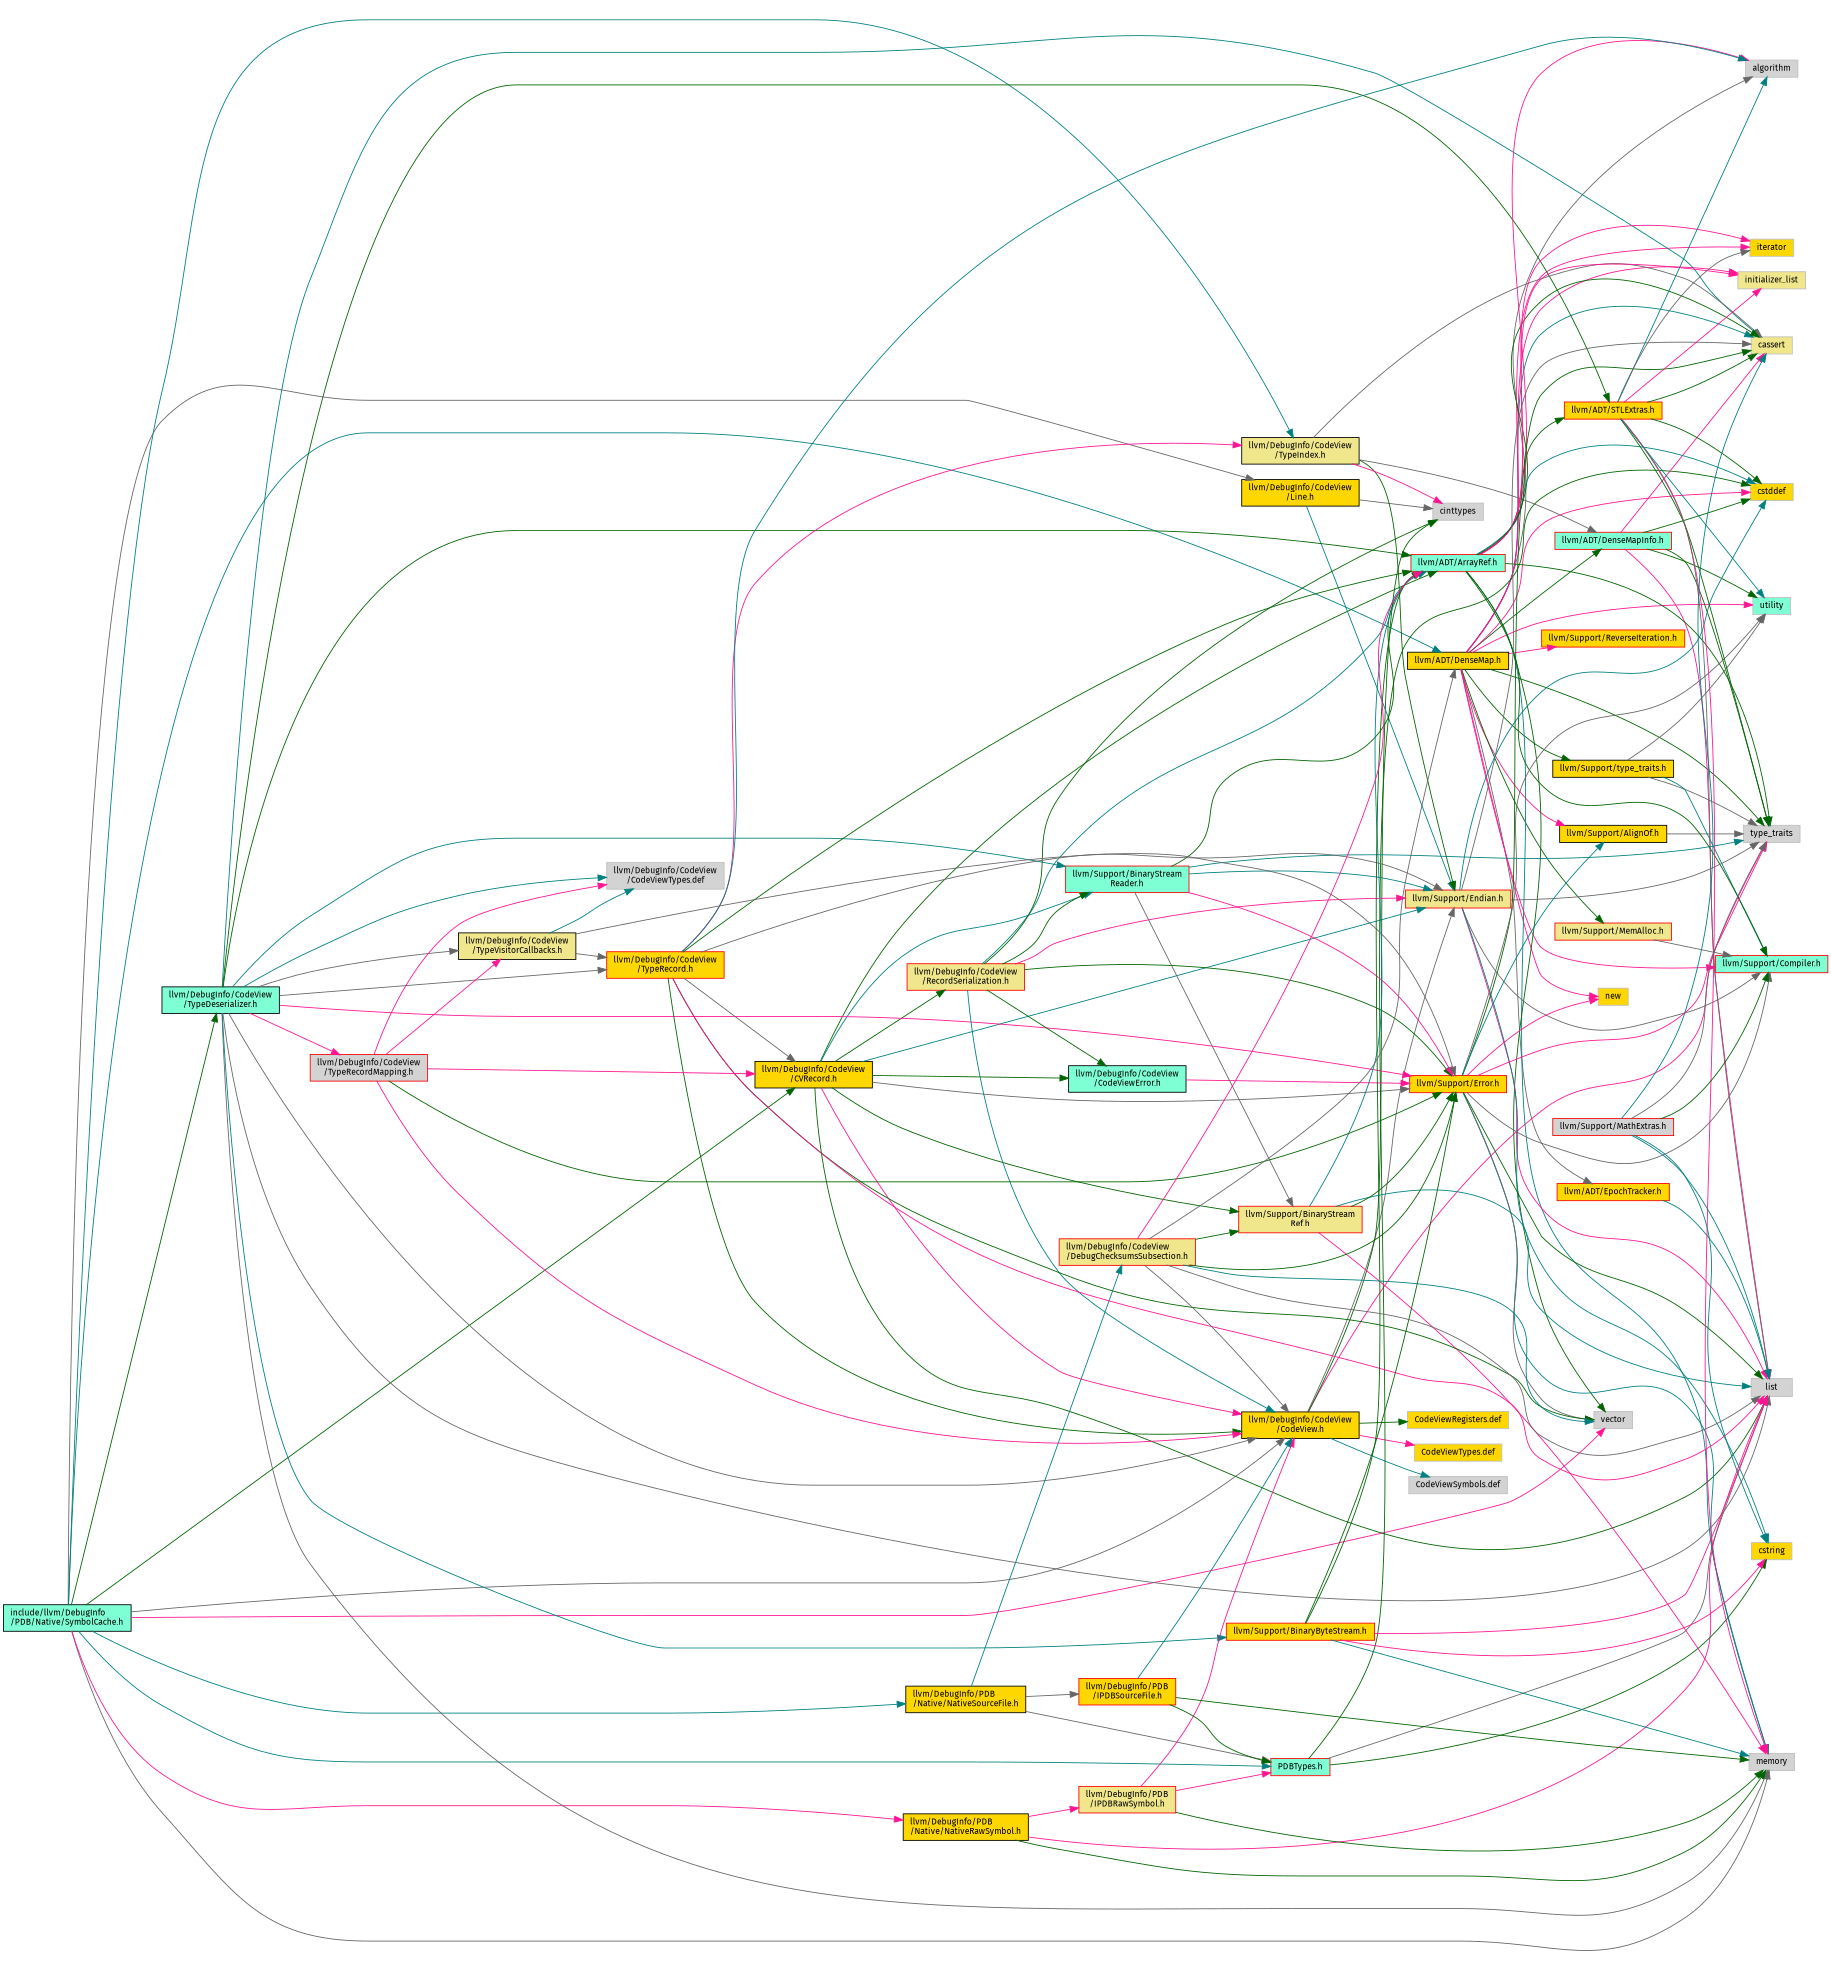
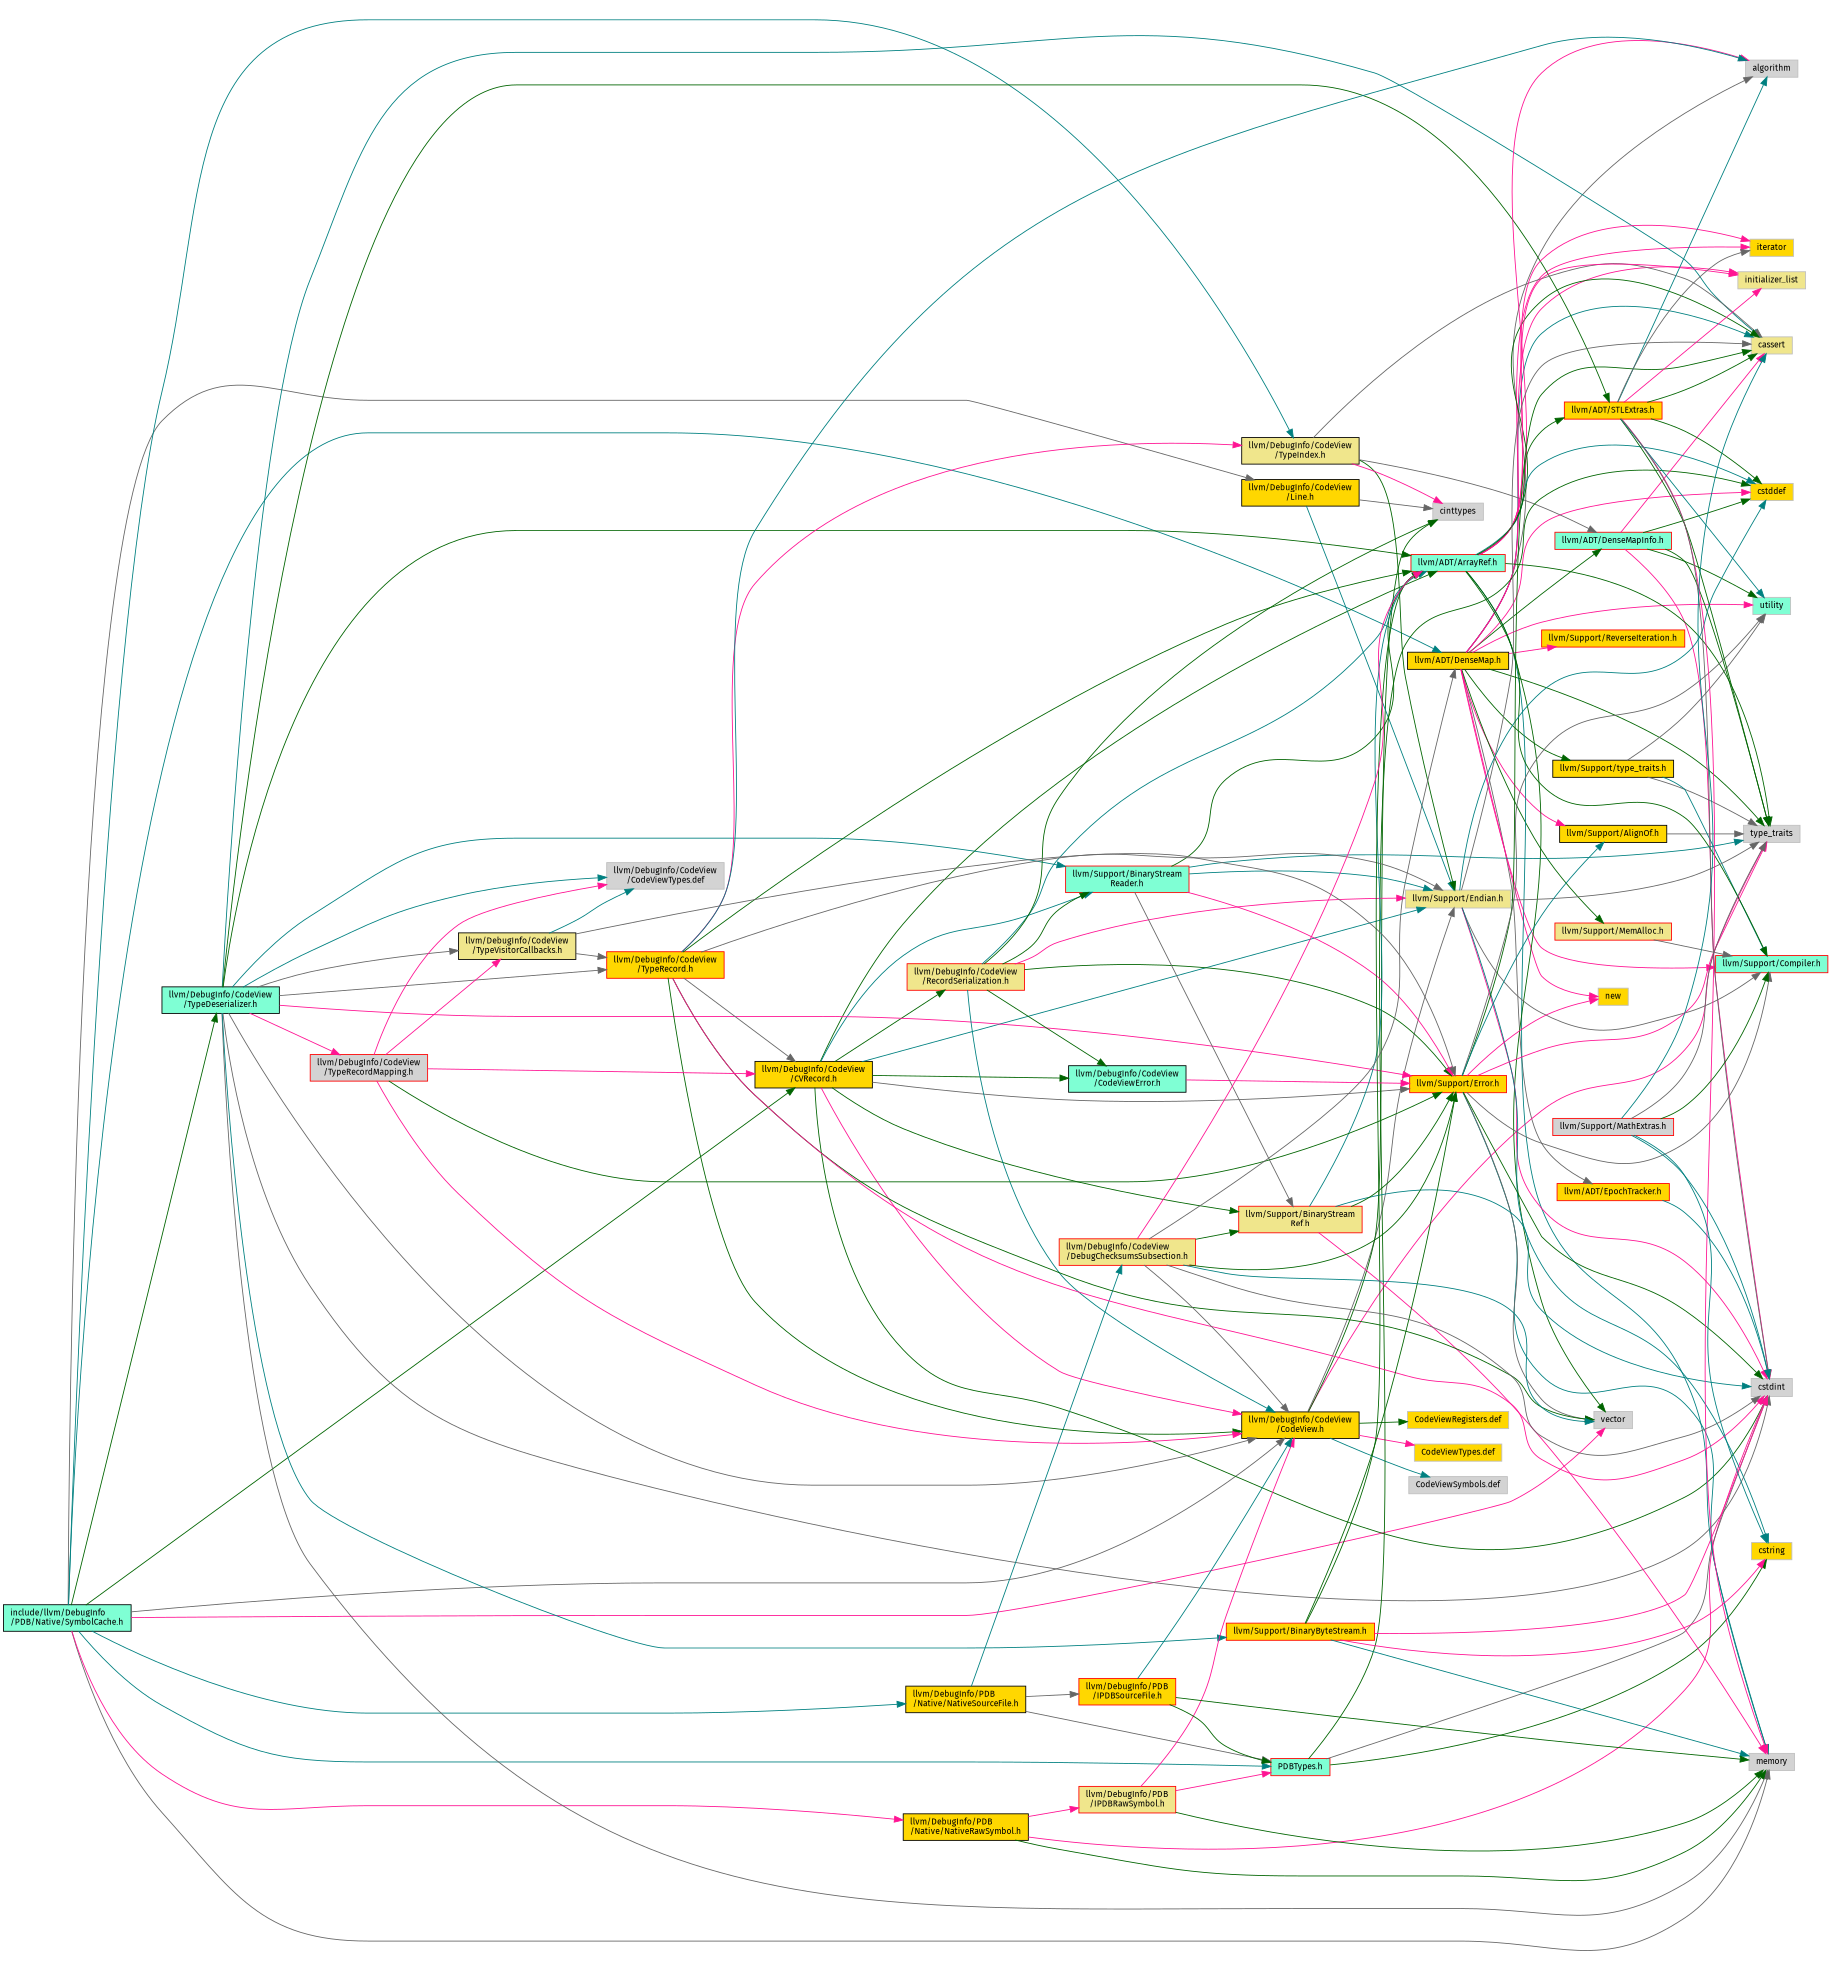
  digraph {
    fontname="Fira Sans"
    rankdir=LR
    node [color=red fillcolor=gold fontname="Fira Sans" fontsize=10 shape=record style=filled]
    edge [color=darkgreen fontname="Fira Sans" fontsize=10 labelfontname=Helvetica labelfontsize=10 style=solid]
    n1 [color=black fillcolor=aquamarine fontcolor=black height=0.2 label="include/llvm/DebugInfo\l/PDB/Native/SymbolCache.h" width=0.4]
    n2 [color=black height=0.2 label="llvm/ADT/DenseMap.h" width=0.4]
    n3 [color=black height=0.2 label="llvm/DebugInfo/CodeView\l/CVRecord.h" width=0.4]
    n4 [color=grey75 fillcolor=lightgrey height=0.2 label=memory width=0.4]
    n5 [color=grey75 fillcolor=lightgrey height=0.2 label=vector width=0.4]
    n6 [color=black height=0.2 label="llvm/DebugInfo/CodeView\l/CodeView.h" width=0.4]
    n7 [color=black height=0.2 label="llvm/DebugInfo/CodeView\l/Line.h" width=0.4]
    n8 [color=black fillcolor=aquamarine height=0.2 label="llvm/DebugInfo/CodeView\l/TypeDeserializer.h" width=0.4]
    n9 [color=black fillcolor=khaki height=0.2 label="llvm/DebugInfo/CodeView\l/TypeIndex.h" width=0.4]
    n10 [color=black height=0.2 label="llvm/DebugInfo/PDB\l/Native/NativeRawSymbol.h" width=0.4]
    n11 [fillcolor=aquamarine height=0.2 label="PDBTypes.h" width=0.4]
    n12 [color=black height=0.2 label="llvm/DebugInfo/PDB\l/Native/NativeSourceFile.h" width=0.4]
    n13 [fillcolor=aquamarine height=0.2 label="llvm/ADT/DenseMapInfo.h" width=0.4]
    n14 [color=grey75 fillcolor=khaki height=0.2 label=cassert width=0.4]
    n15 [color=grey75 height=0.2 label=cstddef width=0.4]
    n16 [color=grey75 fillcolor=lightgrey height=0.2 label=type_traits width=0.4]
    n17 [color=grey75 fillcolor=aquamarine height=0.2 label=utility width=0.4]
    n18 [height=0.2 label="llvm/ADT/EpochTracker.h" width=0.4]
    n19 [color=black height=0.2 label="llvm/Support/AlignOf.h" width=0.4]
    n20 [fillcolor=aquamarine height=0.2 label="llvm/Support/Compiler.h" width=0.4]
    n21 [fillcolor=khaki height=0.2 label="llvm/Support/MemAlloc.h" width=0.4]
    n22 [height=0.2 label="llvm/Support/ReverseIteration.h" width=0.4]
    n23 [color=black height=0.2 label="llvm/Support/type_traits.h" width=0.4]
    n24 [color=grey75 fillcolor=lightgrey height=0.2 label=algorithm width=0.4]
    n25 [color=grey75 fillcolor=khaki height=0.2 label=initializer_list width=0.4]
    n26 [color=grey75 height=0.2 label=iterator width=0.4]
    n27 [color=grey75 height=0.2 label=new width=0.4]
-   n28 [color=grey75 fillcolor=lightgrey height=0.2 label=list width=0.4]
+   n28 [color=grey75 fillcolor=lightgrey height=0.2 label=cstdint width=0.4]
    n29 [fillcolor=aquamarine height=0.2 label="llvm/ADT/ArrayRef.h" width=0.4]
-   n30 [fillcolor=khaki height=0.2 label="llvm/Support/Endian.h" width=0.4]
+   n30 [color=grey75 fillcolor=khaki height=0.2 label="llvm/Support/Endian.h" width=0.4]
    n31 [color=black fillcolor=aquamarine height=0.2 label="llvm/DebugInfo/CodeView\l/CodeViewError.h" width=0.4]
    n32 [height=0.2 label="llvm/Support/Error.h" width=0.4]
    n33 [fillcolor=khaki height=0.2 label="llvm/DebugInfo/CodeView\l/RecordSerialization.h" width=0.4]
    n34 [fillcolor=aquamarine height=0.2 label="llvm/Support/BinaryStream\lReader.h" width=0.4]
    n35 [fillcolor=khaki height=0.2 label="llvm/Support/BinaryStream\lRef.h" width=0.4]
    n36 [color=grey75 fillcolor=lightgrey height=0.2 label=cinttypes width=0.4]
    n37 [color=grey75 height=0.2 label="CodeViewTypes.def" width=0.4]
    n38 [color=grey75 fillcolor=lightgrey height=0.2 label="CodeViewSymbols.def" width=0.4]
    n39 [color=grey75 height=0.2 label="CodeViewRegisters.def" width=0.4]
    n40 [height=0.2 label="llvm/ADT/STLExtras.h" width=0.4]
    n41 [height=0.2 label="llvm/DebugInfo/CodeView\l/TypeRecord.h" width=0.4]
    n42 [fillcolor=lightgrey height=0.2 label="llvm/DebugInfo/CodeView\l/TypeRecordMapping.h" width=0.4]
    n43 [color=black fillcolor=khaki height=0.2 label="llvm/DebugInfo/CodeView\l/TypeVisitorCallbacks.h" width=0.4]
    n44 [color=grey75 fillcolor=lightgrey height=0.2 label="llvm/DebugInfo/CodeView\l/CodeViewTypes.def" width=0.4]
    n45 [height=0.2 label="llvm/Support/BinaryByteStream.h" width=0.4]
    n46 [fillcolor=khaki height=0.2 label="llvm/DebugInfo/PDB\l/IPDBRawSymbol.h" width=0.4]
    n47 [color=grey75 height=0.2 label=cstring width=0.4]
    n48 [fillcolor=khaki height=0.2 label="llvm/DebugInfo/CodeView\l/DebugChecksumsSubsection.h" width=0.4]
    n49 [height=0.2 label="llvm/DebugInfo/PDB\l/IPDBSourceFile.h" width=0.4]
    n50 [fillcolor=lightgrey height=0.2 label="llvm/Support/MathExtras.h" width=0.4]
    n1 -> n2 [color=teal]
    n1 -> n3
    n1 -> n4 [color=gray40]
    n1 -> n5 [color=deeppink]
    n1 -> n6 [color=gray40]
    n1 -> n7 [color=gray40]
    n1 -> n8
    n1 -> n9 [color=teal]
    n1 -> n10 [color=deeppink]
    n1 -> n11 [color=teal]
    n1 -> n12 [color=teal]
    n2 -> n13
    n2 -> n14 [color=teal]
    n2 -> n15 [color=deeppink]
    n2 -> n16
    n2 -> n17 [color=deeppink]
    n2 -> n18 [color=gray40]
    n2 -> n19 [color=deeppink]
    n2 -> n20 [color=deeppink]
    n2 -> n21
    n2 -> n22 [color=deeppink]
    n2 -> n23
    n2 -> n24 [color=gray40]
    n2 -> n25 [color=deeppink]
    n2 -> n26 [color=deeppink]
    n2 -> n27 [color=deeppink]
    n3 -> n6 [color=deeppink]
    n3 -> n28
    n3 -> n29
    n3 -> n30 [color=teal]
    n3 -> n31
    n3 -> n32 [color=gray40]
    n3 -> n33
    n3 -> n34 [color=teal]
    n3 -> n35
    n6 -> n16 [color=deeppink]
    n6 -> n30 [color=gray40]
    n6 -> n36
    n6 -> n37 [color=deeppink]
    n6 -> n38 [color=teal]
    n6 -> n39
    n7 -> n30 [color=teal]
    n7 -> n36 [color=gray40]
    n8 -> n4 [color=gray40]
    n8 -> n6 [color=gray40]
    n8 -> n14 [color=teal]
    n8 -> n28 [color=gray40]
    n8 -> n29
    n8 -> n32 [color=deeppink]
    n8 -> n34 [color=teal]
    n8 -> n40
    n8 -> n41 [color=gray40]
    n8 -> n42 [color=deeppink]
    n8 -> n43 [color=gray40]
    n8 -> n44 [color=teal]
    n8 -> n45 [color=teal]
    n9 -> n13 [color=gray40]
    n9 -> n14 [color=gray40]
    n9 -> n30
    n9 -> n36 [color=deeppink]
    n10 -> n4
    n10 -> n28 [color=deeppink]
    n10 -> n46 [color=deeppink]
    n11 -> n15
    n11 -> n28 [color=gray40]
    n11 -> n47
    n12 -> n11 [color=gray40]
    n12 -> n48 [color=teal]
    n12 -> n49 [color=gray40]
    n13 -> n14 [color=deeppink]
    n13 -> n15
    n13 -> n16
    n13 -> n17
    n13 -> n28 [color=deeppink]
    n18 -> n28 [color=teal]
    n19 -> n16 [color=gray40]
    n21 -> n20 [color=gray40]
    n23 -> n16 [color=gray40]
    n23 -> n17 [color=gray40]
    n23 -> n20 [color=teal]
    n29 -> n4 [color=teal]
    n29 -> n5
    n29 -> n14
    n29 -> n15 [color=teal]
    n29 -> n16
    n29 -> n20
    n29 -> n24 [color=deeppink]
    n29 -> n25 [color=deeppink]
    n29 -> n26 [color=deeppink]
    n29 -> n40
    n30 -> n14 [color=gray40]
    n30 -> n15 [color=teal]
    n30 -> n16 [color=gray40]
    n30 -> n20 [color=gray40]
    n30 -> n28 [color=deeppink]
    n30 -> n47 [color=teal]
    n31 -> n32 [color=deeppink]
    n32 -> n4 [color=teal]
    n32 -> n5 [color=gray40]
    n32 -> n14
    n32 -> n16 [color=deeppink]
    n32 -> n17 [color=gray40]
    n32 -> n19 [color=teal]
    n32 -> n20 [color=gray40]
    n32 -> n27 [color=deeppink]
    n32 -> n28
    n33 -> n6 [color=teal]
    n33 -> n29 [color=teal]
    n33 -> n30 [color=deeppink]
    n33 -> n31
    n33 -> n32
    n33 -> n34
    n33 -> n36
    n34 -> n16 [color=teal]
    n34 -> n29
    n34 -> n30 [color=teal]
    n34 -> n32 [color=deeppink]
    n34 -> n35 [color=gray40]
    n35 -> n4 [color=deeppink]
    n35 -> n28 [color=teal]
    n35 -> n29 [color=teal]
    n35 -> n32
    n40 -> n4 [color=deeppink]
    n40 -> n14
    n40 -> n15
    n40 -> n16
    n40 -> n17 [color=teal]
    n40 -> n24 [color=teal]
    n40 -> n25 [color=deeppink]
    n40 -> n26 [color=gray40]
    n40 -> n28 [color=gray40]
    n41 -> n3 [color=gray40]
    n41 -> n5
    n41 -> n6
    n41 -> n9 [color=deeppink]
    n41 -> n24 [color=teal]
    n41 -> n28 [color=deeppink]
    n41 -> n29
    n41 -> n30 [color=gray40]
    n42 -> n3 [color=deeppink]
    n42 -> n6 [color=deeppink]
    n42 -> n32
    n42 -> n43 [color=deeppink]
    n42 -> n44 [color=deeppink]
    n43 -> n32 [color=gray40]
    n43 -> n41 [color=gray40]
    n43 -> n44 [color=teal]
    n45 -> n4 [color=teal]
    n45 -> n28 [color=deeppink]
    n45 -> n29
    n45 -> n32
    n45 -> n47 [color=deeppink]
    n46 -> n4
    n46 -> n6 [color=deeppink]
    n46 -> n11 [color=deeppink]
    n48 -> n2 [color=gray40]
    n48 -> n5 [color=teal]
    n48 -> n6 [color=gray40]
    n48 -> n28 [color=gray40]
    n48 -> n29 [color=deeppink]
    n48 -> n32
    n48 -> n35
    n49 -> n4
    n49 -> n6 [color=teal]
    n49 -> n11
    n50 -> n14 [color=teal]
    n50 -> n16 [color=gray40]
    n50 -> n20
    n50 -> n28 [color=teal]
    n50 -> n47 [color=teal]
  }
